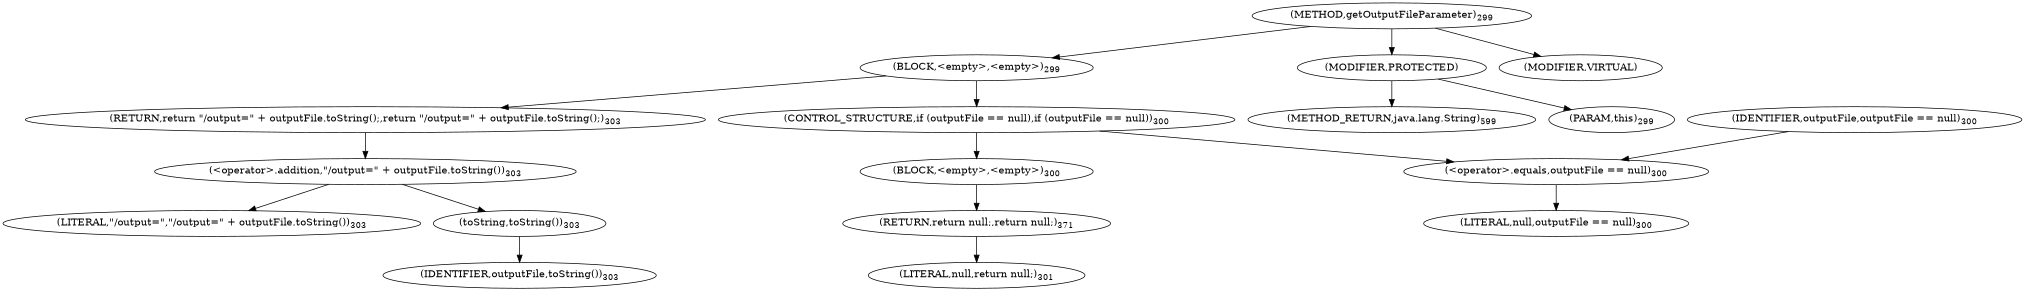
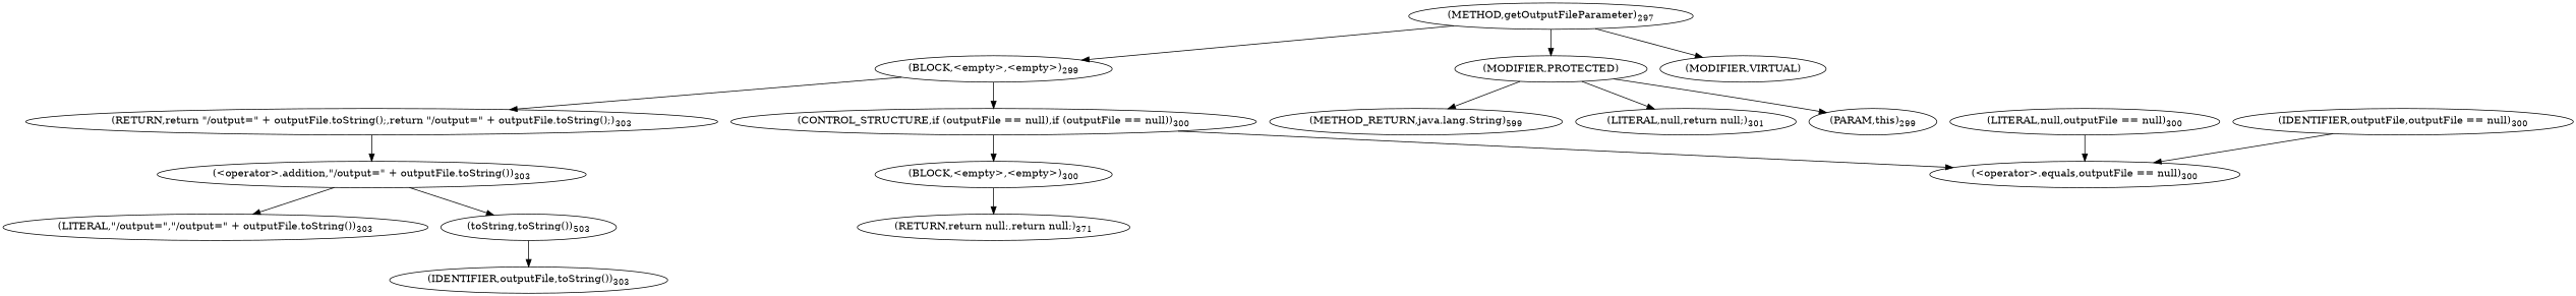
  digraph {
-   n1 [label=<(METHOD,getOutputFileParameter)<SUB>299</SUB>>]
+   n1 [label=<(METHOD,getOutputFileParameter)<SUB>297</SUB>>]
    n2 [label=<(BLOCK,&lt;empty&gt;,&lt;empty&gt;)<SUB>299</SUB>>]
    n3 [label=<(MODIFIER,PROTECTED)>]
    n4 [label=<(MODIFIER,VIRTUAL)>]
    n5 [label=<(PARAM,this)<SUB>299</SUB>>]
    n6 [label=<(CONTROL_STRUCTURE,if (outputFile == null),if (outputFile == null))<SUB>300</SUB>>]
    n7 [label=<(RETURN,return &quot;/output=&quot; + outputFile.toString();,return &quot;/output=&quot; + outputFile.toString();)<SUB>303</SUB>>]
    n8 [label=<(METHOD_RETURN,java.lang.String)<SUB>599</SUB>>]
    n9 [label=<(&lt;operator&gt;.equals,outputFile == null)<SUB>300</SUB>>]
    n10 [label=<(BLOCK,&lt;empty&gt;,&lt;empty&gt;)<SUB>300</SUB>>]
    n11 [label=<(&lt;operator&gt;.addition,&quot;/output=&quot; + outputFile.toString())<SUB>303</SUB>>]
    n12 [label=<(LITERAL,null,outputFile == null)<SUB>300</SUB>>]
    n13 [label=<(RETURN,return null;,return null;)<SUB>371</SUB>>]
    n14 [label=<(IDENTIFIER,outputFile,outputFile == null)<SUB>300</SUB>>]
    n15 [label=<(LITERAL,null,return null;)<SUB>301</SUB>>]
    n16 [label=<(LITERAL,&quot;/output=&quot;,&quot;/output=&quot; + outputFile.toString())<SUB>303</SUB>>]
-   n17 [label=<(toString,toString())<SUB>303</SUB>>]
+   n17 [label=<(toString,toString())<SUB>503</SUB>>]
    n18 [label=<(IDENTIFIER,outputFile,toString())<SUB>303</SUB>>]
    n1 -> n2
    n1 -> n3
    n1 -> n4
    n2 -> n6
    n2 -> n7
    n3 -> n5
    n3 -> n8
    n6 -> n9
    n6 -> n10
    n7 -> n11
-   n9 -> n12
+   n12 -> n9
    n10 -> n13
    n11 -> n16
    n11 -> n17
-   n13 -> n15
+   n3 -> n15
    n14 -> n9
    n17 -> n18
  }
